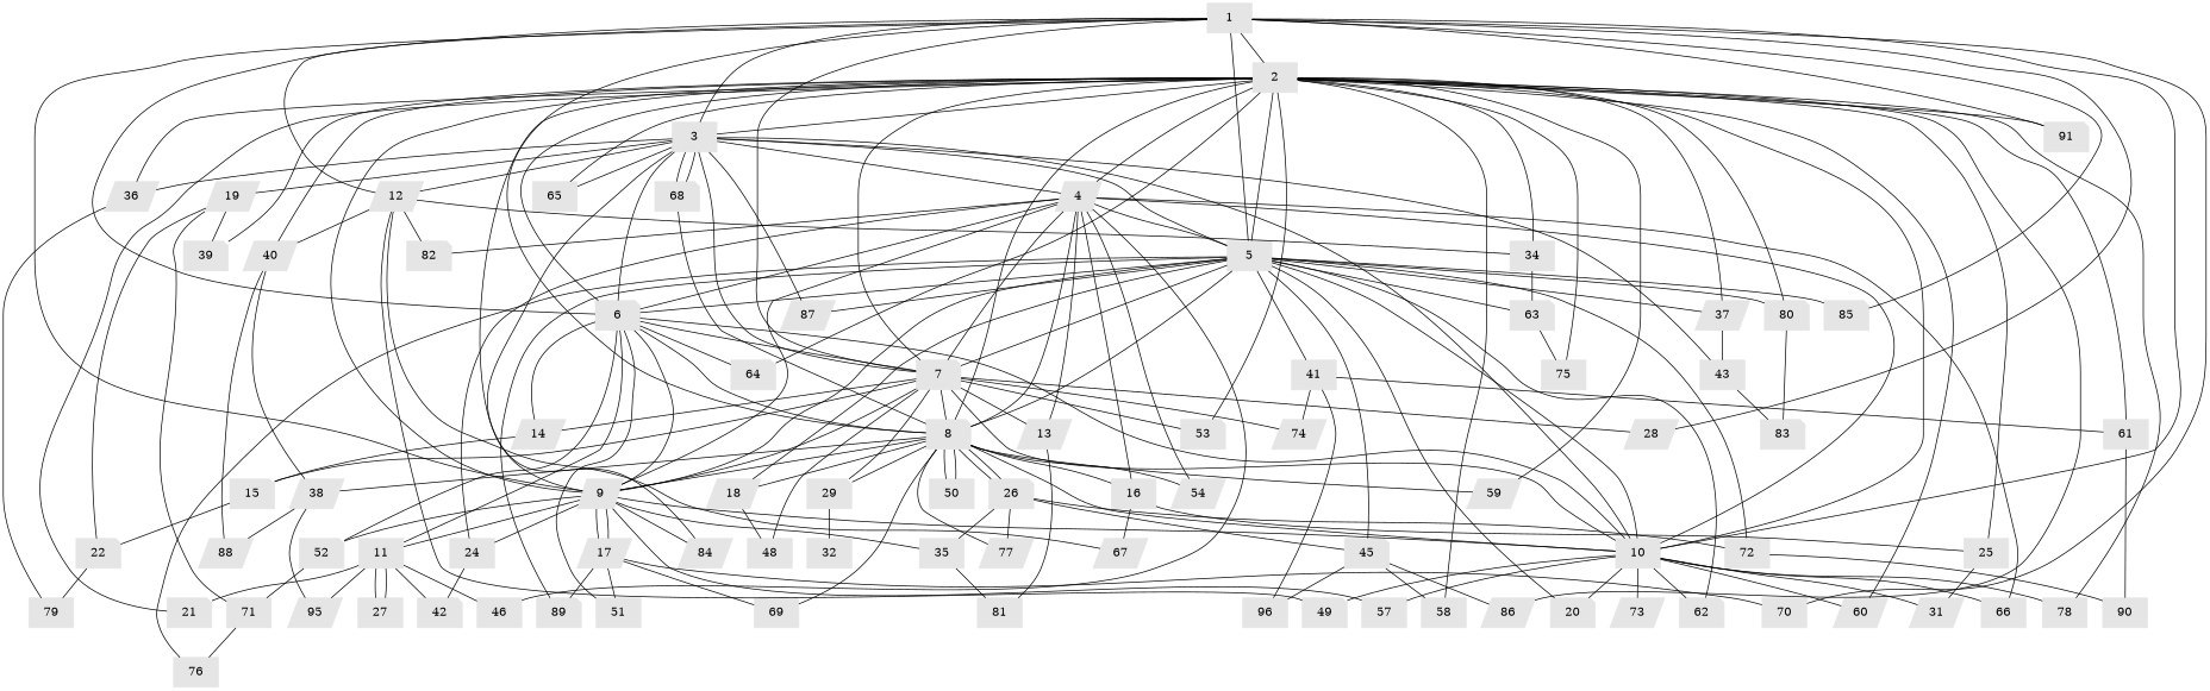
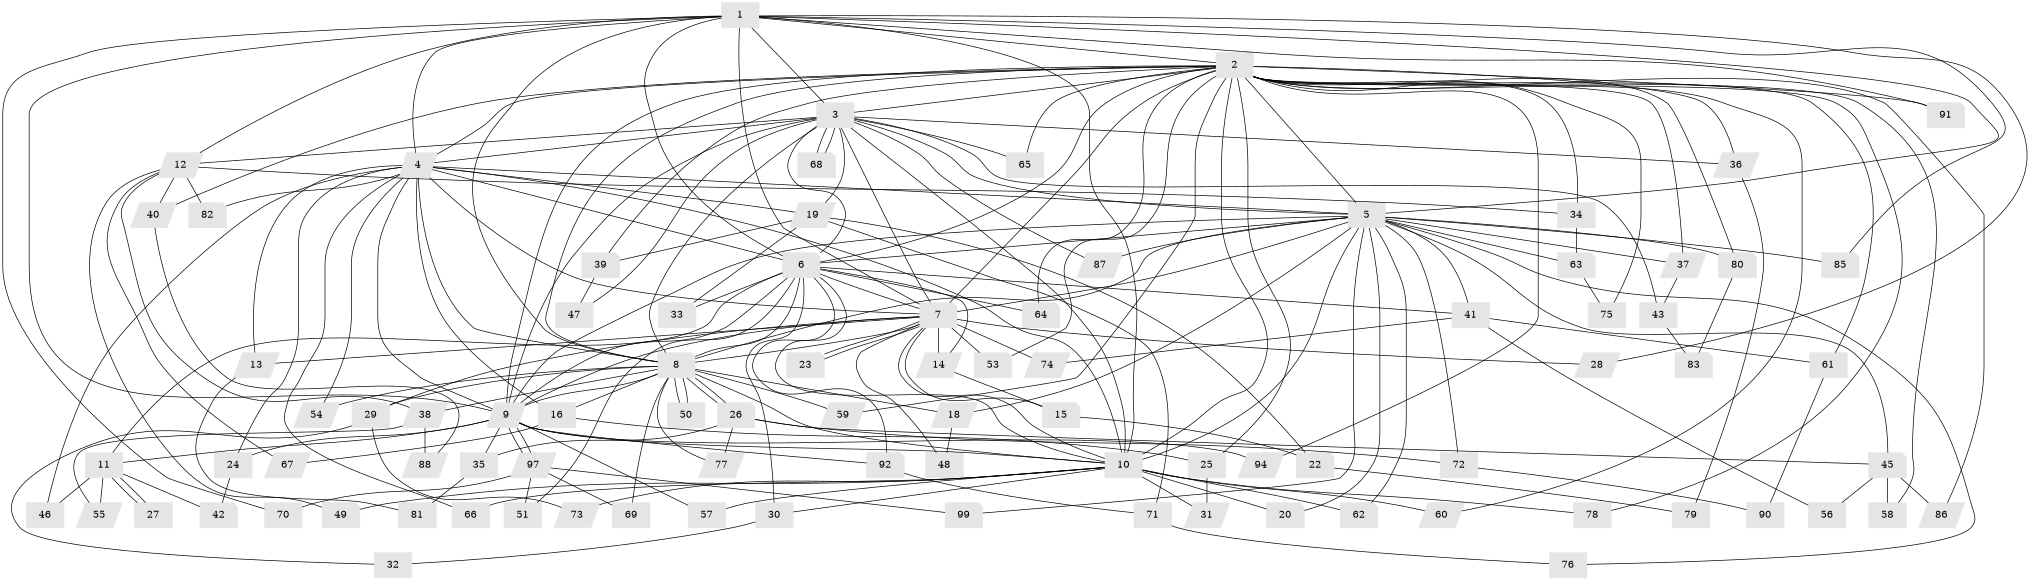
  graph {
    node [color=gray90 shape=box style=filled]
    1
    2
    3
    4 [shape=parallelogram]
    5
    6 [shape=note]
    7 [shape=note]
    8 [shape=note]
    9 [shape=parallelogram]
    10
    12 [shape=parallelogram]
    28 [shape=parallelogram]
    70
    85 [shape=note]
    91 [shape=note]
-   21 [shape=note]
    25
    34
    36 [shape=parallelogram]
    37 [shape=parallelogram]
    39 [shape=note]
    40 [shape=parallelogram]
    53 [shape=note]
    58
    59 [shape=parallelogram]
    60 [shape=parallelogram]
    61
    64 [shape=note]
    65
    75
    78
    80 [shape=note]
-   84 [shape=parallelogram]
+   84 [shape=parallelogram label=94]
    86 [shape=parallelogram]
    19 [shape=parallelogram]
    43
+   47
    68 [shape=note]
    87 [shape=parallelogram]
    13 [shape=parallelogram]
    16
    24
    46
    54 [shape=parallelogram]
    66
    82 [shape=note]
    18 [shape=parallelogram]
    20 [shape=note]
    41
    45 [shape=note]
    62 [shape=note]
    63 [shape=note]
    72
    76
-   89 [shape=note]
+   89 [shape=note label=99]
    11
    14 [shape=parallelogram]
+   30
+   33 [shape=note]
    51
-   52 [shape=note]
+   52 [shape=note label=92]
    15 [shape=note]
+   23 [shape=note]
    29 [shape=note]
    48
    74 [shape=parallelogram]
    26 [shape=note]
    38 [shape=parallelogram]
    50
    69
    77 [shape=parallelogram]
-   17 [shape=parallelogram]
+   17 [shape=parallelogram label=97]
    35
    57
    31 [shape=parallelogram]
    49 [shape=note]
    73 [shape=parallelogram]
    67 [shape=parallelogram]
    79
    88 [shape=parallelogram]
    90
    83 [shape=note]
    22 [shape=note]
    71
    81
    42 [shape=note]
-   56 [label=96]
+   56
    27
-   55 [shape=parallelogram label=95]
+   55 [shape=parallelogram]
    32
    1 -- 2
    1 -- 3
+   1 -- 4
    1 -- 5
    1 -- 6
    1 -- 7
    1 -- 8
    1 -- 9
    1 -- 10
    1 -- 12
    1 -- 28
    1 -- 70
    1 -- 85
    1 -- 91
    2 -- 3
    2 -- 4
    2 -- 5
    2 -- 6
    2 -- 7
    2 -- 8
    2 -- 9
    2 -- 10
    2 -- 91
-   2 -- 21
    2 -- 25
    2 -- 34
    2 -- 36
    2 -- 37
    2 -- 39
    2 -- 40
    2 -- 53
    2 -- 58
    2 -- 59
    2 -- 60
    2 -- 61
    2 -- 64
    2 -- 65
    2 -- 75
    2 -- 78
    2 -- 80
    2 -- 84
    2 -- 86
    3 -- 4
    3 -- 5
    3 -- 6
    3 -- 7
-   68 -- 8
+   3 -- 8
    3 -- 9
    3 -- 10
    3 -- 12
    3 -- 36
    3 -- 65
    3 -- 19
    3 -- 43
+   3 -- 47
    3 -- 68
    3 -- 68
    3 -- 87
    4 -- 5
    4 -- 6
    4 -- 7
    4 -- 8
    4 -- 9
    4 -- 10
+   4 -- 19
    4 -- 13
    4 -- 16
    4 -- 24
    4 -- 46
    4 -- 54
    4 -- 66
    4 -- 82
    5 -- 6
    5 -- 7
    5 -- 8
    5 -- 9
    5 -- 10
    5 -- 85
    5 -- 37
    5 -- 80
    5 -- 87
    5 -- 18
    5 -- 20
    5 -- 41
    5 -- 45
    5 -- 62
    5 -- 63
    5 -- 72
    5 -- 76
    5 -- 89
    6 -- 7
    6 -- 8
    6 -- 9
    6 -- 10
    6 -- 64
+   6 -- 41
    6 -- 11
    6 -- 14
+   6 -- 30
+   6 -- 33
    6 -- 51
    6 -- 52
    7 -- 8
    7 -- 9
    7 -- 10
    7 -- 28
    7 -- 53
    7 -- 13
    7 -- 14
    7 -- 15
+   7 -- 23
+   7 -- 23
    7 -- 29
    7 -- 48
    7 -- 74
    8 -- 9
    8 -- 10
    8 -- 59
    8 -- 16
    8 -- 54
    8 -- 18
    8 -- 29
    8 -- 26
    8 -- 26
    8 -- 38
    8 -- 50
    8 -- 50
    8 -- 69
    8 -- 77
    9 -- 10
    9 -- 84
    9 -- 24
    9 -- 11
    9 -- 52
    9 -- 17
    9 -- 17
    9 -- 35
    9 -- 57
    10 -- 60
    10 -- 78
    10 -- 66
    10 -- 20
    10 -- 62
+   10 -- 30
    10 -- 57
    10 -- 31
    10 -- 49
    10 -- 73
    12 -- 34
    12 -- 40
    12 -- 82
-   40 -- 38
+   12 -- 38
    12 -- 49
    12 -- 67
    25 -- 31
    34 -- 63
    36 -- 79
    37 -- 43
+   39 -- 47
    40 -- 88
    61 -- 90
    80 -- 83
    19 -- 39
+   19 -- 33
    19 -- 22
    19 -- 71
    43 -- 83
    13 -- 81
    16 -- 25
    16 -- 67
    24 -- 42
    18 -- 48
    41 -- 61
    41 -- 74
    41 -- 56
    45 -- 58
    45 -- 86
    45 -- 56
    63 -- 75
    72 -- 90
-   11 -- 21
    11 -- 46
    11 -- 42
    11 -- 27
    11 -- 27
    11 -- 55
    14 -- 15
+   30 -- 32
    52 -- 71
    15 -- 22
+   29 -- 73
    29 -- 32
    26 -- 45
    26 -- 72
    26 -- 77
    26 -- 35
    38 -- 88
    38 -- 55
    17 -- 70
    17 -- 89
    17 -- 51
    17 -- 69
    35 -- 81
    22 -- 79
    71 -- 76
  }
